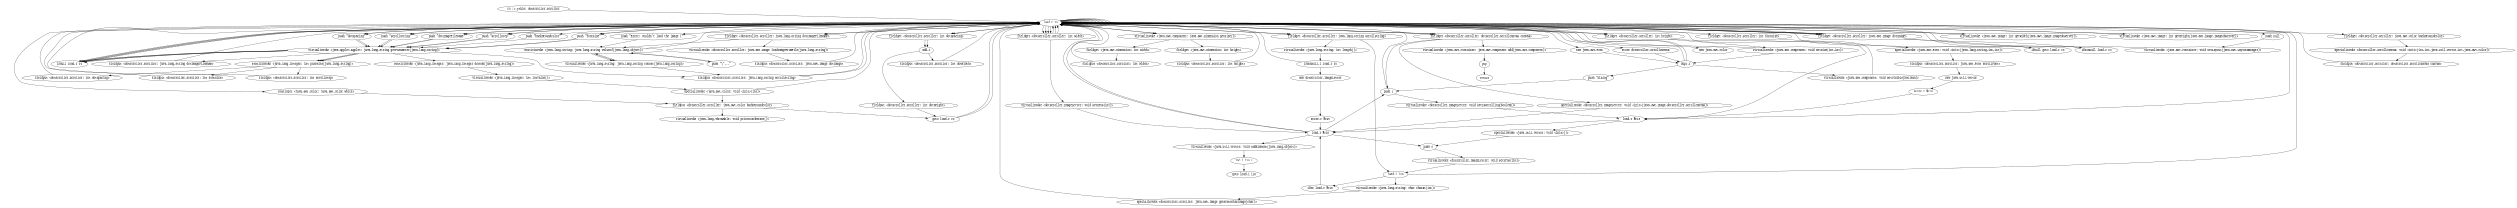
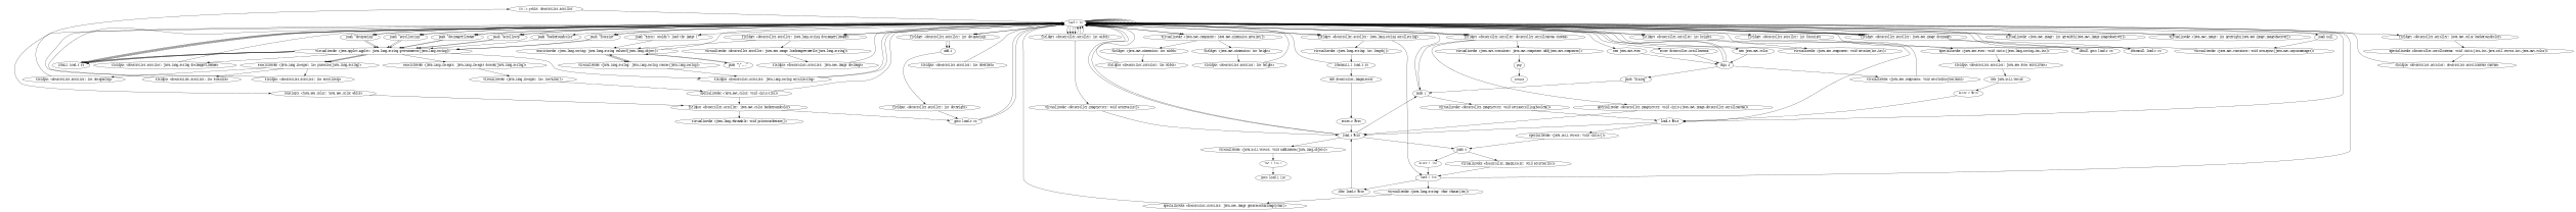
  digraph {
    fontname="Courier Prime"
    node [fontname="Courier Prime"]
    edge [fontname="Courier Prime"]
    "r0 := @this: dotScroller.Scroller"
    "load.r r0"
    "virtualinvoke <java.awt.Component: java.awt.Dimension getSize()>"
    "push \"fontSize\""
    "push \"dotSpacing\""
    "push \"scrollString\""
    "push \"dotImageFileName\""
    "push \"scrollStep\""
    "new java.awt.Color"
    "push \"backGroundColor\""
    "fieldget <dotScroller.Scroller: java.lang.String dotImageFileName>"
    "fieldget <dotScroller.Scroller: java.awt.Image dotImage>"
    "virtualinvoke <java.awt.Image: int getWidth(java.awt.image.ImageObserver)>"
    "fieldget <dotScroller.Scroller: int dotSpacing>"
    "virtualinvoke <java.awt.Image: int getHeight(java.awt.image.ImageObserver)>"
    "push \"Error: Couldn\'t load the image \\\"\""
    "new java.awt.Font"
    "fieldget <dotScroller.Scroller: int fontSize>"
    "fieldget <dotScroller.Scroller: java.lang.String scrollString>"
    "fieldget <dotScroller.Scroller: dotScroller.ScrollCanvas canvas>"
    "fieldget <dotScroller.Scroller: int width>"
    "push null"
    "fieldget <dotScroller.Scroller: int height>"
    n24 [label="store dotScroller.ScrollCanvas"]
    "fieldget <dotScroller.Scroller: java.awt.Color backGroundColor>"
    "staticget <java.awt.Color: java.awt.Color white>"
    "fieldget <java.awt.Dimension: int width>"
    "fieldget <java.awt.Dimension: int height>"
    "virtualinvoke <java.applet.Applet: java.lang.String getParameter(java.lang.String)>"
    "dup1.r"
    "virtualinvoke <dotScroller.Scroller: java.awt.Image loadImageFromFile(java.lang.String)>"
    "staticinvoke <java.lang.String: java.lang.String valueOf(java.lang.Object)>"
    "ifnull goto load.r r0"
    "ifnonnull load.r r0"
    "add.i"
    "specialinvoke <java.awt.Font: void <init>(java.lang.String,int,int)>"
    "load.i i20"
    "virtualinvoke <java.lang.String: int length()>"
    "push 1"
    "specialinvoke <dotScroller.ImageLetter: void <init>(java.awt.Image,dotScroller.ScrollCanvas)>"
    "virtualinvoke <java.awt.Container: java.awt.Component add(java.awt.Component)>"
    "virtualinvoke <dotScroller.ImageLetter: void setXPos(int)>"
    "virtualinvoke <java.awt.Container: void setLayout(java.awt.LayoutManager)>"
    "load.r $r18"
    "virtualinvoke <java.awt.Component: void setSize(int,int)>"
    "specialinvoke <dotScroller.ScrollCanvas: void <init>(int,int,java.util.Vector,int,java.awt.Color)>"
    "fieldput <dotScroller.Scroller: java.awt.Color backGroundColor>"
    "fieldput <dotScroller.Scroller: int width>"
    "fieldput <dotScroller.Scroller: int height>"
    "ifnull load.r r0"
    "staticinvoke <java.lang.Integer: int parseInt(java.lang.String)>"
    "fieldput <dotScroller.Scroller: java.lang.String scrollString>"
    "fieldput <dotScroller.Scroller: java.lang.String dotImageFileName>"
    "staticinvoke <java.lang.Integer: java.lang.Integer decode(java.lang.String)>"
    "fieldput <dotScroller.Scroller: int fontSize>"
    "fieldput <dotScroller.Scroller: int dotSpacing>"
    "fieldput <dotScroller.Scroller: int scrollStep>"
    "virtualinvoke <java.lang.Integer: int intValue()>"
    "push \"Dialog\""
    "virtualinvoke <java.awt.Component: void setVisible(boolean)>"
    "specialinvoke <java.awt.Color: void <init>(int)>"
    "goto load.r r0"
    "virtualinvoke <java.lang.Throwable: void printStackTrace()>"
    "fieldput <dotScroller.Scroller: java.awt.Image dotImage>"
    "virtualinvoke <java.lang.String: java.lang.String concat(java.lang.String)>"
    "push \"\\\"...\""
    "fieldput <dotScroller.Scroller: int dotWidth>"
    "fieldput <dotScroller.Scroller: int dotHeight>"
    "virtualinvoke <dotScroller.ImageLetter: void setIsScrolling(boolean)>"
    "fieldput <dotScroller.Scroller: java.awt.Font scrollFont>"
    "new java.util.Vector"
    "store.r $r18"
    "specialinvoke <java.util.Vector: void <init>()>"
    "load.r $r25"
    "push 0"
    "virtualinvoke <java.util.Vector: void addElement(java.lang.Object)>"
+   "store.i i20"
    "virtualinvoke <dotScroller.ImageLetter: void setYPos(int)>"
    "virtualinvoke <java.lang.String: char charAt(int)>"
    "ifne load.r $r18"
    "specialinvoke <dotScroller.Scroller: java.awt.Image generateCharImage(char)>"
    n82 [label="ifnonnull.i load.r r0"]
    "new dotScroller.ImageLetter"
    "store.r $r25"
    "inc.i i20 1"
    pop
    "goto load.i i20"
    "fieldput <dotScroller.Scroller: dotScroller.ScrollCanvas canvas>"
    return
    "r0 := @this: dotScroller.Scroller" -> "load.r r0"
    "load.r r0" -> "load.r r0"
    "load.r r0" -> "load.r r0"
    "load.r r0" -> "load.r r0"
    "load.r r0" -> "load.r r0"
    "load.r r0" -> "load.r r0"
    "load.r r0" -> "load.r r0"
    "load.r r0" -> "load.r r0"
    "load.r r0" -> "load.r r0"
    "load.r r0" -> "load.r r0"
    "load.r r0" -> "load.r r0"
    "load.r r0" -> "load.r r0"
    "load.r r0" -> "load.r r0"
    "load.r r0" -> "load.r r0"
    "load.r r0" -> "load.r r0"
    "load.r r0" -> "virtualinvoke <java.awt.Component: java.awt.Dimension getSize()>"
    "load.r r0" -> "virtualinvoke <java.awt.Component: java.awt.Dimension getSize()>"
    "load.r r0" -> "push \"fontSize\""
    "load.r r0" -> "push \"fontSize\""
    "load.r r0" -> "push \"dotSpacing\""
    "load.r r0" -> "push \"dotSpacing\""
    "load.r r0" -> "push \"scrollString\""
    "load.r r0" -> "push \"scrollString\""
    "load.r r0" -> "push \"dotImageFileName\""
    "load.r r0" -> "push \"dotImageFileName\""
    "load.r r0" -> "push \"scrollStep\""
    "load.r r0" -> "push \"scrollStep\""
    "load.r r0" -> "new java.awt.Color"
    "load.r r0" -> "push \"backGroundColor\""
    "load.r r0" -> "fieldget <dotScroller.Scroller: java.lang.String dotImageFileName>"
    "load.r r0" -> "fieldget <dotScroller.Scroller: java.lang.String dotImageFileName>"
    "load.r r0" -> "fieldget <dotScroller.Scroller: java.awt.Image dotImage>"
    "load.r r0" -> "fieldget <dotScroller.Scroller: java.awt.Image dotImage>"
    "load.r r0" -> "fieldget <dotScroller.Scroller: java.awt.Image dotImage>"
    "load.r r0" -> "fieldget <dotScroller.Scroller: java.awt.Image dotImage>"
    "load.r r0" -> "virtualinvoke <java.awt.Image: int getWidth(java.awt.image.ImageObserver)>"
    "load.r r0" -> "fieldget <dotScroller.Scroller: int dotSpacing>"
    "load.r r0" -> "fieldget <dotScroller.Scroller: int dotSpacing>"
    "load.r r0" -> "virtualinvoke <java.awt.Image: int getHeight(java.awt.image.ImageObserver)>"
    "load.r r0" -> "push \"Error: Couldn\'t load the image \\\"\""
    "load.r r0" -> "new java.awt.Font"
    "load.r r0" -> "fieldget <dotScroller.Scroller: int fontSize>"
    "load.r r0" -> "fieldget <dotScroller.Scroller: java.lang.String scrollString>"
    "load.r r0" -> "fieldget <dotScroller.Scroller: java.lang.String scrollString>"
    "load.r r0" -> "fieldget <dotScroller.Scroller: dotScroller.ScrollCanvas canvas>"
    "load.r r0" -> "fieldget <dotScroller.Scroller: dotScroller.ScrollCanvas canvas>"
    "load.r r0" -> "fieldget <dotScroller.Scroller: dotScroller.ScrollCanvas canvas>"
    "load.r r0" -> "fieldget <dotScroller.Scroller: int width>"
    "load.r r0" -> "fieldget <dotScroller.Scroller: int width>"
    "load.r r0" -> "fieldget <dotScroller.Scroller: int width>"
    "load.r r0" -> "fieldget <dotScroller.Scroller: int width>"
    "load.r r0" -> "push null"
    "load.r r0" -> "fieldget <dotScroller.Scroller: int height>"
    "load.r r0" -> "fieldget <dotScroller.Scroller: int height>"
    "load.r r0" -> n24
    "load.r r0" -> "fieldget <dotScroller.Scroller: java.awt.Color backGroundColor>"
    "load.r r0" -> "staticget <java.awt.Color: java.awt.Color white>"
    "virtualinvoke <java.awt.Component: java.awt.Dimension getSize()>" -> "fieldget <java.awt.Dimension: int width>"
    "virtualinvoke <java.awt.Component: java.awt.Dimension getSize()>" -> "fieldget <java.awt.Dimension: int height>"
    "push \"fontSize\"" -> "virtualinvoke <java.applet.Applet: java.lang.String getParameter(java.lang.String)>"
    "push \"fontSize\"" -> "virtualinvoke <java.applet.Applet: java.lang.String getParameter(java.lang.String)>"
    "push \"dotSpacing\"" -> "virtualinvoke <java.applet.Applet: java.lang.String getParameter(java.lang.String)>"
    "push \"dotSpacing\"" -> "virtualinvoke <java.applet.Applet: java.lang.String getParameter(java.lang.String)>"
    "push \"scrollString\"" -> "virtualinvoke <java.applet.Applet: java.lang.String getParameter(java.lang.String)>"
    "push \"scrollString\"" -> "virtualinvoke <java.applet.Applet: java.lang.String getParameter(java.lang.String)>"
    "push \"dotImageFileName\"" -> "virtualinvoke <java.applet.Applet: java.lang.String getParameter(java.lang.String)>"
    "push \"dotImageFileName\"" -> "virtualinvoke <java.applet.Applet: java.lang.String getParameter(java.lang.String)>"
    "push \"scrollStep\"" -> "virtualinvoke <java.applet.Applet: java.lang.String getParameter(java.lang.String)>"
    "push \"scrollStep\"" -> "virtualinvoke <java.applet.Applet: java.lang.String getParameter(java.lang.String)>"
-   "virtualinvoke <java.awt.Component: void setSize(int,int)>" -> "dup1.r"
+   "new java.awt.Color" -> "dup1.r"
    "push \"backGroundColor\"" -> "virtualinvoke <java.applet.Applet: java.lang.String getParameter(java.lang.String)>"
    "fieldget <dotScroller.Scroller: java.lang.String dotImageFileName>" -> "virtualinvoke <dotScroller.Scroller: java.awt.Image loadImageFromFile(java.lang.String)>"
    "fieldget <dotScroller.Scroller: java.lang.String dotImageFileName>" -> "staticinvoke <java.lang.String: java.lang.String valueOf(java.lang.Object)>"
    "fieldget <dotScroller.Scroller: java.awt.Image dotImage>" -> "load.r r0"
    "fieldget <dotScroller.Scroller: java.awt.Image dotImage>" -> "load.r r0"
    "fieldget <dotScroller.Scroller: java.awt.Image dotImage>" -> "ifnull goto load.r r0"
    "fieldget <dotScroller.Scroller: java.awt.Image dotImage>" -> "ifnonnull load.r r0"
    "virtualinvoke <java.awt.Image: int getWidth(java.awt.image.ImageObserver)>" -> "load.r r0"
    "fieldget <dotScroller.Scroller: int dotSpacing>" -> "add.i"
    "fieldget <dotScroller.Scroller: int dotSpacing>" -> "add.i"
    "virtualinvoke <java.awt.Image: int getHeight(java.awt.image.ImageObserver)>" -> "load.r r0"
    "push \"Error: Couldn\'t load the image \\\"\"" -> "staticinvoke <java.lang.String: java.lang.String valueOf(java.lang.Object)>"
    "new java.awt.Font" -> "dup1.r"
    "fieldget <dotScroller.Scroller: int fontSize>" -> "specialinvoke <java.awt.Font: void <init>(java.lang.String,int,int)>"
    "fieldget <dotScroller.Scroller: java.lang.String scrollString>" -> "load.i i20"
    "fieldget <dotScroller.Scroller: java.lang.String scrollString>" -> "virtualinvoke <java.lang.String: int length()>"
    "fieldget <dotScroller.Scroller: dotScroller.ScrollCanvas canvas>" -> "push 1"
    "fieldget <dotScroller.Scroller: dotScroller.ScrollCanvas canvas>" -> "specialinvoke <dotScroller.ImageLetter: void <init>(java.awt.Image,dotScroller.ScrollCanvas)>"
    "fieldget <dotScroller.Scroller: dotScroller.ScrollCanvas canvas>" -> "virtualinvoke <java.awt.Container: java.awt.Component add(java.awt.Component)>"
    "fieldget <dotScroller.Scroller: int width>" -> "load.r r0"
    "fieldget <dotScroller.Scroller: int width>" -> "load.r r0"
    "fieldget <dotScroller.Scroller: int width>" -> "load.r r0"
    "fieldget <dotScroller.Scroller: int width>" -> "virtualinvoke <dotScroller.ImageLetter: void setXPos(int)>"
    "push null" -> "virtualinvoke <java.awt.Container: void setLayout(java.awt.LayoutManager)>"
    "fieldget <dotScroller.Scroller: int height>" -> "load.r $r18"
    "fieldget <dotScroller.Scroller: int height>" -> "virtualinvoke <java.awt.Component: void setSize(int,int)>"
    n24 -> "dup1.r"
    "fieldget <dotScroller.Scroller: java.awt.Color backGroundColor>" -> "specialinvoke <dotScroller.ScrollCanvas: void <init>(int,int,java.util.Vector,int,java.awt.Color)>"
    "staticget <java.awt.Color: java.awt.Color white>" -> "fieldput <dotScroller.Scroller: java.awt.Color backGroundColor>"
    "fieldget <java.awt.Dimension: int width>" -> "fieldput <dotScroller.Scroller: int width>"
    "fieldget <java.awt.Dimension: int height>" -> "fieldput <dotScroller.Scroller: int height>"
    "virtualinvoke <java.applet.Applet: java.lang.String getParameter(java.lang.String)>" -> "ifnull load.r r0"
    "virtualinvoke <java.applet.Applet: java.lang.String getParameter(java.lang.String)>" -> "ifnull load.r r0"
    "virtualinvoke <java.applet.Applet: java.lang.String getParameter(java.lang.String)>" -> "ifnull load.r r0"
    "virtualinvoke <java.applet.Applet: java.lang.String getParameter(java.lang.String)>" -> "ifnull load.r r0"
    "virtualinvoke <java.applet.Applet: java.lang.String getParameter(java.lang.String)>" -> "ifnull load.r r0"
    "virtualinvoke <java.applet.Applet: java.lang.String getParameter(java.lang.String)>" -> "staticinvoke <java.lang.Integer: int parseInt(java.lang.String)>"
    "virtualinvoke <java.applet.Applet: java.lang.String getParameter(java.lang.String)>" -> "staticinvoke <java.lang.Integer: int parseInt(java.lang.String)>"
    "virtualinvoke <java.applet.Applet: java.lang.String getParameter(java.lang.String)>" -> "staticinvoke <java.lang.Integer: int parseInt(java.lang.String)>"
    "virtualinvoke <java.applet.Applet: java.lang.String getParameter(java.lang.String)>" -> "fieldput <dotScroller.Scroller: java.lang.String scrollString>"
    "virtualinvoke <java.applet.Applet: java.lang.String getParameter(java.lang.String)>" -> "fieldput <dotScroller.Scroller: java.lang.String dotImageFileName>"
    "virtualinvoke <java.applet.Applet: java.lang.String getParameter(java.lang.String)>" -> "staticinvoke <java.lang.Integer: java.lang.Integer decode(java.lang.String)>"
    "dup1.r" -> "load.r r0"
    "dup1.r" -> "load.r r0"
    "dup1.r" -> "push \"Dialog\""
    "dup1.r" -> "virtualinvoke <java.awt.Component: void setVisible(boolean)>"
    "virtualinvoke <dotScroller.Scroller: java.awt.Image loadImageFromFile(java.lang.String)>" -> "fieldput <dotScroller.Scroller: java.awt.Image dotImage>"
    "staticinvoke <java.lang.String: java.lang.String valueOf(java.lang.Object)>" -> "load.r r0"
    "staticinvoke <java.lang.String: java.lang.String valueOf(java.lang.Object)>" -> "virtualinvoke <java.lang.String: java.lang.String concat(java.lang.String)>"
    "staticinvoke <java.lang.String: java.lang.String valueOf(java.lang.Object)>" -> "virtualinvoke <java.lang.String: java.lang.String concat(java.lang.String)>"
    "staticinvoke <java.lang.String: java.lang.String valueOf(java.lang.Object)>" -> "push \"\\\"...\""
    "ifnull goto load.r r0" -> "load.r r0"
    "ifnonnull load.r r0" -> "load.r r0"
-   "add.i" -> "fieldput <dotScroller.Scroller: int dotWidth>"
    "add.i" -> "fieldput <dotScroller.Scroller: int dotHeight>"
    "specialinvoke <java.awt.Font: void <init>(java.lang.String,int,int)>" -> "fieldput <dotScroller.Scroller: java.awt.Font scrollFont>"
    "load.i i20" -> "load.r r0"
    "load.i i20" -> "virtualinvoke <java.lang.String: char charAt(int)>"
    "load.i i20" -> "ifne load.r $r18"
    "virtualinvoke <java.lang.String: int length()>" -> n82
    "push 1" -> "load.r r0"
    "push 1" -> "virtualinvoke <dotScroller.ImageLetter: void setIsScrolling(boolean)>"
    "specialinvoke <dotScroller.ImageLetter: void <init>(java.awt.Image,dotScroller.ScrollCanvas)>" -> "load.r $r25"
    "virtualinvoke <java.awt.Container: java.awt.Component add(java.awt.Component)>" -> pop
    "virtualinvoke <dotScroller.ImageLetter: void setXPos(int)>" -> "load.r $r25"
    "virtualinvoke <java.awt.Container: void setLayout(java.awt.LayoutManager)>" -> "load.r r0"
    "load.r $r18" -> "load.r r0"
    "load.r $r18" -> "specialinvoke <java.util.Vector: void <init>()>"
    "load.r $r18" -> "load.r $r25"
    "virtualinvoke <java.awt.Component: void setSize(int,int)>" -> "load.r r0"
    "specialinvoke <dotScroller.ScrollCanvas: void <init>(int,int,java.util.Vector,int,java.awt.Color)>" -> "fieldput <dotScroller.Scroller: dotScroller.ScrollCanvas canvas>"
    "fieldput <dotScroller.Scroller: java.awt.Color backGroundColor>" -> "goto load.r r0"
    "fieldput <dotScroller.Scroller: java.awt.Color backGroundColor>" -> "virtualinvoke <java.lang.Throwable: void printStackTrace()>"
    "fieldput <dotScroller.Scroller: int width>" -> "load.r r0"
    "fieldput <dotScroller.Scroller: int height>" -> "load.r r0"
    "ifnull load.r r0" -> "load.r r0"
    "ifnull load.r r0" -> "load.r r0"
    "ifnull load.r r0" -> "load.r r0"
    "ifnull load.r r0" -> "load.r r0"
    "ifnull load.r r0" -> "load.r r0"
    "staticinvoke <java.lang.Integer: int parseInt(java.lang.String)>" -> "fieldput <dotScroller.Scroller: int fontSize>"
    "staticinvoke <java.lang.Integer: int parseInt(java.lang.String)>" -> "fieldput <dotScroller.Scroller: int dotSpacing>"
    "staticinvoke <java.lang.Integer: int parseInt(java.lang.String)>" -> "fieldput <dotScroller.Scroller: int scrollStep>"
    "fieldput <dotScroller.Scroller: java.lang.String scrollString>" -> "load.r r0"
    "fieldput <dotScroller.Scroller: java.lang.String scrollString>" -> "load.r r0"
    "fieldput <dotScroller.Scroller: java.lang.String dotImageFileName>" -> "load.r r0"
    "staticinvoke <java.lang.Integer: java.lang.Integer decode(java.lang.String)>" -> "virtualinvoke <java.lang.Integer: int intValue()>"
    "fieldput <dotScroller.Scroller: int fontSize>" -> "load.r r0"
-   "fieldput <dotScroller.Scroller: int dotSpacing>" -> "load.r r0"
+   "fieldput <dotScroller.Scroller: int dotSpacing>" -> "r0 := @this: dotScroller.Scroller"
    "fieldput <dotScroller.Scroller: int scrollStep>" -> "load.r r0"
    "virtualinvoke <java.lang.Integer: int intValue()>" -> "specialinvoke <java.awt.Color: void <init>(int)>"
    "push \"Dialog\"" -> "push 1"
    "virtualinvoke <java.awt.Component: void setVisible(boolean)>" -> "load.r r0"
    "specialinvoke <java.awt.Color: void <init>(int)>" -> "load.r r0"
    "specialinvoke <java.awt.Color: void <init>(int)>" -> "fieldput <dotScroller.Scroller: java.awt.Color backGroundColor>"
    "goto load.r r0" -> "load.r r0"
    "goto load.r r0" -> "load.r r0"
    "fieldput <dotScroller.Scroller: java.awt.Image dotImage>" -> "load.r r0"
    "virtualinvoke <java.lang.String: java.lang.String concat(java.lang.String)>" -> "staticinvoke <java.lang.String: java.lang.String valueOf(java.lang.Object)>"
    "virtualinvoke <java.lang.String: java.lang.String concat(java.lang.String)>" -> "fieldput <dotScroller.Scroller: java.lang.String scrollString>"
    "push \"\\\"...\"" -> "staticinvoke <java.lang.String: java.lang.String valueOf(java.lang.Object)>"
    "fieldput <dotScroller.Scroller: int dotWidth>" -> "load.r r0"
    "fieldput <dotScroller.Scroller: int dotHeight>" -> "goto load.r r0"
    "virtualinvoke <dotScroller.ImageLetter: void setIsScrolling(boolean)>" -> "load.r $r18"
    "fieldput <dotScroller.Scroller: java.awt.Font scrollFont>" -> "new java.util.Vector"
    "new java.util.Vector" -> "store.r $r18"
    "store.r $r18" -> "load.r $r18"
    "specialinvoke <java.util.Vector: void <init>()>" -> "push 0"
    "load.r $r25" -> "load.r r0"
    "load.r $r25" -> "load.r r0"
    "load.r $r25" -> "push 1"
    "load.r $r25" -> "push 0"
    "load.r $r25" -> "virtualinvoke <java.util.Vector: void addElement(java.lang.Object)>"
+   "push 0" -> "store.i i20"
    "push 0" -> "virtualinvoke <dotScroller.ImageLetter: void setYPos(int)>"
    "virtualinvoke <java.util.Vector: void addElement(java.lang.Object)>" -> "inc.i i20 1"
+   "store.i i20" -> "load.i i20"
    "virtualinvoke <dotScroller.ImageLetter: void setYPos(int)>" -> "load.i i20"
    "virtualinvoke <java.lang.String: char charAt(int)>" -> "specialinvoke <dotScroller.Scroller: java.awt.Image generateCharImage(char)>"
    "ifne load.r $r18" -> "load.r $r25"
    "specialinvoke <dotScroller.Scroller: java.awt.Image generateCharImage(char)>" -> "load.r r0"
    n82 -> "load.r r0"
    n82 -> "new dotScroller.ImageLetter"
    "new dotScroller.ImageLetter" -> "store.r $r25"
    "store.r $r25" -> "load.r $r25"
    "inc.i i20 1" -> "goto load.i i20"
    pop -> return
    "fieldput <dotScroller.Scroller: dotScroller.ScrollCanvas canvas>" -> "load.r r0"
  }
